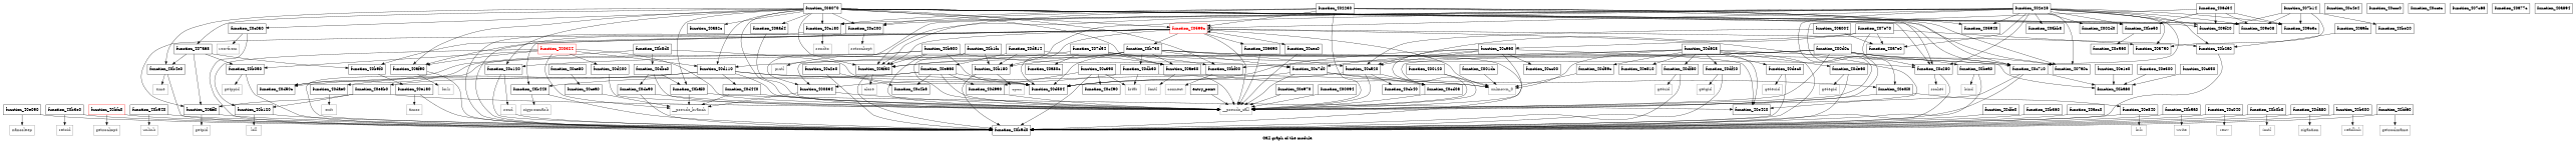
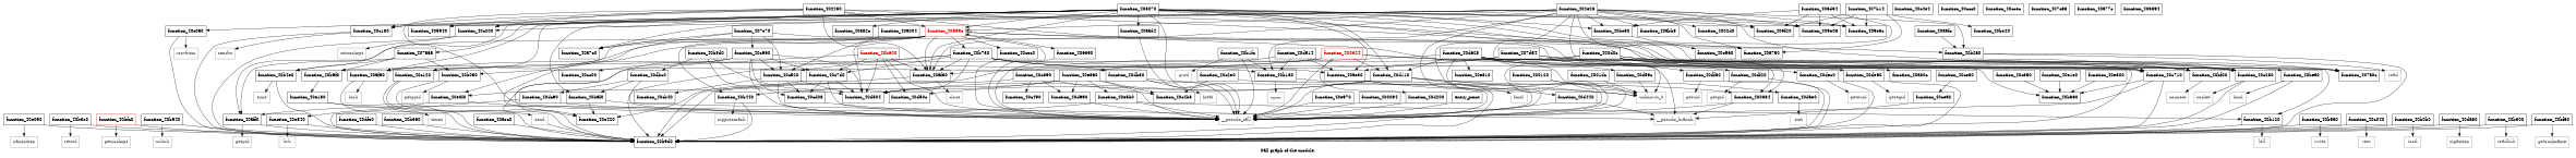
  digraph {
    label="Call graph of the module."
    node [shape=record]
    n1 [label="{function_40df80}"]
    n2 [label="{function_40b9d0}"]
    n3 [color=gray50 fontcolor=gray50 label="{getuid}"]
    n4 [label="{function_40a9fc}"]
    n5 [label="{function_40b2a0}"]
+   n6 [color=gray50 fontcolor=gray50 label="{read}"]
    n7 [label="{function_40aad4}"]
    n8 [color=gray50 fontcolor=gray50 label="{__pseudo_call}"]
    n9 [label="{function_40e090}"]
    n10 [color=gray50 fontcolor=gray50 label="{nanosleep}"]
    n11 [label="{function_40de60}"]
    n12 [color=gray50 fontcolor=gray50 label="{getegid}"]
    n13 [label="{function_40ae30}"]
    n14 [color=gray50 fontcolor=gray50 label="{unknown_0}"]
    n15 [color=gray50 fontcolor=gray50 label="{fcntl}"]
    n16 [label="{function_40b3e0}"]
    n17 [color=gray50 fontcolor=gray50 label="{setsid}"]
    n18 [label="{function_40c4b8}"]
    n19 [label="{function_40d440}"]
    n20 [color=gray50 fontcolor=gray50 label="{__pseudo_branch}"]
    n21 [color=red label="{function_40bfc0}"]
    n22 [color=gray50 fontcolor=gray50 label="{getsockopt}"]
    n23 [label="{function_40d504}"]
    n24 [label="{function_40b440}"]
    n25 [color=gray50 fontcolor=gray50 label="{sigprocmask}"]
    n26 [label="{function_40aec0}"]
    n27 [label="{function_40b4e0}"]
    n28 [color=gray50 fontcolor=gray50 label="{time}"]
    n29 [label="{function_40c4e4}"]
    n30 [label="{function_40b540}"]
    n31 [color=gray50 fontcolor=gray50 label="{unlink}"]
    n32 [label="{function_40b5a0}"]
    n33 [color=gray50 fontcolor=gray50 label="{write}"]
-   n34 [label="{function_40b600}"]
+   n34 [label="{function_40b600}" fontcolor=red]
    n35 [label="{function_40d50c}"]
    n36 [label="{function_40af30}"]
    n37 [label="{function_40c7d0}"]
    n38 [color=gray50 fontcolor=gray50 label="{close}"]
    n39 [label="{function_40cd08}"]
    n40 [label="{function_40e0f0}"]
    n41 [label="{function_40c040}"]
    n42 [color=gray50 fontcolor=gray50 label="{recv}"]
    n43 [label="{function_40c520}"]
    n44 [label="{function_40cb40}"]
    n45 [label="{function_40e840}"]
    n46 [label="{function_40b730}"]
    n47 [label="{function_40c710}"]
    n48 [label="{function_40db30}"]
    n49 [label="{function_40b180}"]
    n50 [label="{function_40ba60}"]
    n51 [color=gray50 fontcolor=gray50 label="{fstat}"]
    n52 [label="{function_400834}"]
    n53 [color=gray50 fontcolor=gray50 label="{open}"]
    n54 [label="{function_40d514}"]
    n55 [label="{function_40e660}"]
    n56 [label="{function_40d990}"]
    n57 [label="{function_40e8b0}"]
    n58 [label="{function_40c0a0}"]
    n59 [color=gray50 fontcolor=gray50 label="{recvfrom}"]
    n60 [label="{function_40dec0}"]
    n61 [color=gray50 fontcolor=gray50 label="{geteuid}"]
    n62 [label="{function_40af90}"]
    n63 [color=gray50 fontcolor=gray50 label="{fork}"]
    n64 [label="{function_40b8d0}"]
    n65 [label="{function_40dbc0}"]
    n66 [label="{function_40baf0}"]
    n67 [label="{function_40dc90}"]
    n68 [label="{function_40abb8}"]
    n69 [label="{function_40c960}"]
    n70 [label="{function_40cc00}"]
    n71 [label="{function_40e420}"]
    n72 [label="{function_40aff0}"]
    n73 [color=gray50 fontcolor=gray50 label="{getpid}"]
    n74 [label="{function_40b9f0}"]
    n75 [label="{function_40e180}"]
    n76 [color=gray50 fontcolor=gray50 label="{times}"]
    n77 [label="{function_40b050}"]
    n78 [color=gray50 fontcolor=gray50 label="{getppid}"]
    n79 [label="{function_40b0b0}"]
    n80 [color=gray50 fontcolor=gray50 label="{ioctl}"]
    n81 [label="{function_40ccc0}"]
    n82 [label="{function_40d59c}"]
    n83 [label="{function_40c120}"]
    n84 [color=gray50 fontcolor=gray50 label="{send}"]
    n85 [label="{function_40d628}"]
    n86 [label="{function_40df20}"]
    n87 [label="{function_40d110}"]
    n88 [label="{function_40e810}"]
    n89 [color=gray50 fontcolor=gray50 label="{getgid}"]
    n90 [label="{function_40dae0}"]
    n91 [label="{function_40c180}"]
    n92 [color=gray50 fontcolor=gray50 label="{sendto}"]
    n93 [label="{function_40c200}"]
    n94 [color=gray50 fontcolor=gray50 label="{setsockopt}"]
    n95 [label="{function_40c280}"]
    n96 [color=gray50 fontcolor=gray50 label="{socket}"]
    n97 [label="{function_40da80}"]
    n98 [color=gray50 fontcolor=gray50 label="{sigaction}"]
    n99 [label="{function_40c2e0}"]
    n100 [color=gray50 fontcolor=gray50 label="{exit}"]
    n101 [label="{function_40c350}"]
    n102 [label="{function_40c390}"]
    n103 [label="{function_40c490}"]
    n104 [label="{function_40ccec}"]
    n105 [label="{function_40b120}"]
    n106 [color=gray50 fontcolor=gray50 label="{kill}"]
    n107 [label="{function_40be20}"]
    n108 [label="{function_40be50}"]
    n109 [label="{function_40e560}"]
    n110 [label="{function_40b1fc}"]
    n111 [color=gray50 fontcolor=gray50 label="{prctl}"]
    n112 [label="{function_40bea0}"]
    n113 [color=gray50 fontcolor=gray50 label="{bind}"]
    n114 [label="{function_40ce80}"]
    n115 [label="{function_40cea0}"]
    n116 [label="{function_40dfe0}"]
    n117 [label="{function_40bf00}"]
    n118 [color=gray50 fontcolor=gray50 label="{connect}"]
    n119 [label="{function_40b300}"]
    n120 [color=gray50 fontcolor=gray50 label="{readlink}"]
    n121 [label="{function_40b360}"]
    n122 [label="{function_40cec0}"]
    n123 [label="{function_40bf60}"]
    n124 [color=gray50 fontcolor=gray50 label="{getsockname}"]
    n125 [label="{function_40d200}"]
    n126 [color=gray50 fontcolor=gray50 label="{brk}"]
    n127 [label="{function_40e1e0}"]
    n128 [label="{function_40e300}"]
    n129 [label="{function_40e970}"]
    n130 [label="{function_400094}"]
    n131 [label="{function_400120}"]
    n132 [label="{function_4001dc}"]
    n133 [label="{entry_point}"]
    n134 [label="{function_4002d0}"]
    n135 [color=red fontcolor=red label="{function_400324}"]
    n136 [label="{function_407a68}"]
    n137 [label="{function_400d0c}"]
    n138 [label="{function_407a0c}"]
    n139 [label="{function_402230}"]
    n140 [label="{function_405940}"]
    n141 [color=red fontcolor=red label="{function_40599c}"]
    n142 [label="{function_406390}"]
    n143 [label="{function_402e28}"]
    n144 [label="{function_409e08}"]
    n145 [label="{function_409e3c}"]
    n146 [label="{function_409f20}"]
    n147 [label="{function_40a750}"]
    n148 [label="{function_40a7e0}"]
    n149 [label="{function_406d34}"]
    n150 [label="{function_407b14}"]
    n151 [label="{function_407c68}"]
    n152 [label="{function_407d54}"]
    n153 [label="{function_40a80c}"]
    n154 [label="{function_407e70}"]
    n155 [label="{function_408070}"]
    n156 [label="{function_40a82c}"]
    n157 [label="{function_40a004}"]
    n158 [label="{function_40a77c}"]
    n159 [label="{function_40a894}"]
    n1 -> n2
    n1 -> n3
    n4 -> n5
    n5 -> n2
+   n5 -> n6
    n7 -> n8
    n9 -> n2
    n9 -> n10
    n11 -> n2
    n11 -> n12
    n13 -> n14
    n13 -> n15
    n16 -> n2
    n16 -> n17
    n19 -> n8
    n19 -> n20
    n21 -> n2
    n21 -> n22
    n24 -> n2
    n24 -> n25
    n26 -> n2
    n27 -> n2
    n27 -> n28
    n30 -> n2
    n30 -> n31
    n32 -> n2
    n32 -> n33
    n34 -> n2
    n34 -> n8
    n34 -> n23
    n34 -> n35
    n34 -> n36
    n34 -> n37
    n36 -> n2
    n36 -> n38
    n37 -> n8
    n37 -> n23
    n37 -> n39
    n37 -> n40
    n39 -> n8
    n40 -> n8
    n40 -> n45
    n41 -> n2
    n41 -> n42
    n43 -> n8
    n43 -> n23
    n43 -> n39
    n43 -> n44
    n45 -> n2
    n45 -> n126
    n46 -> n2
    n46 -> n13
    n46 -> n23
    n46 -> n36
    n46 -> n37
    n46 -> n43
    n46 -> n47
    n46 -> n48
    n46 -> n49
    n47 -> n2
    n47 -> n8
    n47 -> n50
    n48 -> n8
    n48 -> n51
    n48 -> n52
    n49 -> n2
    n49 -> n53
    n52 -> n8
    n52 -> n20
    n54 -> n13
    n54 -> n49
    n54 -> n55
    n55 -> n8
    n55 -> n18
    n55 -> n23
    n55 -> n24
    n55 -> n56
    n55 -> n57
    n56 -> n8
    n57 -> n8
    n57 -> n72
    n57 -> n105
    n58 -> n2
    n58 -> n59
    n60 -> n2
    n60 -> n61
    n62 -> n2
    n62 -> n63
    n64 -> n23
    n64 -> n35
    n64 -> n65
    n65 -> n8
    n65 -> n66
    n65 -> n67
    n66 -> n20
    n66 -> n71
    n67 -> n2
    n67 -> n8
    n69 -> n8
    n69 -> n23
    n69 -> n37
    n69 -> n39
    n69 -> n43
    n69 -> n70
    n69 -> n71
    n72 -> n2
    n72 -> n73
    n74 -> n75
    n75 -> n2
    n75 -> n76
    n77 -> n2
    n77 -> n78
    n79 -> n2
    n79 -> n80
    n82 -> n14
    n83 -> n2
    n83 -> n84
    n84 -> n2
    n85 -> n1
    n85 -> n2
    n85 -> n8
    n85 -> n11
    n85 -> n14
    n85 -> n50
    n85 -> n60
    n85 -> n71
    n85 -> n82
    n85 -> n86
    n85 -> n87
    n85 -> n88
    n86 -> n2
    n86 -> n89
    n87 -> n8
    n87 -> n14
    n87 -> n19
    n87 -> n23
    n87 -> n35
    n87 -> n90
    n90 -> n100
    n91 -> n2
    n91 -> n92
    n93 -> n2
    n93 -> n94
    n95 -> n2
    n95 -> n96
    n97 -> n2
    n97 -> n98
    n99 -> n2
    n99 -> n18
    n101 -> n50
    n102 -> n2
-   n102 -> n51
+   n102 -> n18
    n102 -> n56
    n102 -> n103
    n105 -> n2
    n105 -> n106
    n108 -> n109
    n110 -> n8
    n110 -> n49
    n110 -> n111
    n112 -> n2
    n112 -> n113
    n114 -> n115
    n115 -> n20
    n116 -> n2
    n117 -> n118
    n119 -> n2
    n119 -> n120
    n121 -> n2
    n122 -> n8
    n123 -> n2
    n123 -> n124
    n125 -> n8
    n127 -> n50
    n128 -> n50
    n129 -> n8
    n130 -> n8
    n131 -> n8
    n131 -> n14
    n132 -> n14
    n133 -> n8
    n135 -> n8
    n135 -> n20
    n135 -> n62
    n135 -> n77
    n135 -> n87
    n135 -> n105
    n135 -> n125
    n136 -> n27
    n136 -> n72
    n136 -> n74
    n136 -> n77
    n137 -> n8
    n137 -> n47
    n137 -> n52
    n137 -> n83
    n137 -> n95
    n137 -> n112
    n137 -> n117
    n137 -> n138
    n139 -> n8
    n139 -> n36
    n139 -> n47
    n139 -> n91
    n139 -> n93
    n139 -> n95
    n139 -> n138
    n139 -> n140
    n139 -> n141
    n141 -> n5
    n141 -> n8
    n141 -> n14
    n141 -> n23
    n141 -> n24
    n141 -> n36
    n141 -> n46
    n141 -> n62
    n141 -> n71
    n141 -> n72
    n141 -> n74
    n141 -> n122
    n141 -> n141
    n141 -> n142
    n142 -> n8
    n143 -> n5
    n143 -> n8
    n143 -> n36
    n143 -> n47
    n143 -> n49
    n143 -> n52
    n143 -> n68
    n143 -> n91
    n143 -> n93
    n143 -> n95
    n143 -> n108
    n143 -> n134
    n143 -> n138
    n143 -> n140
    n143 -> n141
    n143 -> n144
    n143 -> n145
    n143 -> n146
    n143 -> n147
    n143 -> n148
    n149 -> n8
    n149 -> n108
    n149 -> n144
    n149 -> n145
    n149 -> n146
    n150 -> n107
    n150 -> n144
    n150 -> n145
    n150 -> n146
    n150 -> n147
    n152 -> n13
    n152 -> n36
    n152 -> n95
    n152 -> n117
    n152 -> n153
    n154 -> n40
    n154 -> n43
    n154 -> n69
    n154 -> n147
    n154 -> n148
    n155 -> n7
    n155 -> n8
    n155 -> n13
    n155 -> n27
    n155 -> n36
    n155 -> n47
    n155 -> n58
    n155 -> n62
    n155 -> n66
    n155 -> n83
    n155 -> n87
    n155 -> n91
    n155 -> n93
    n155 -> n95
    n155 -> n108
    n155 -> n117
    n155 -> n136
    n155 -> n138
    n155 -> n141
    n155 -> n144
    n155 -> n145
    n155 -> n146
    n155 -> n156
    n157 -> n43
    n157 -> n148
  }
